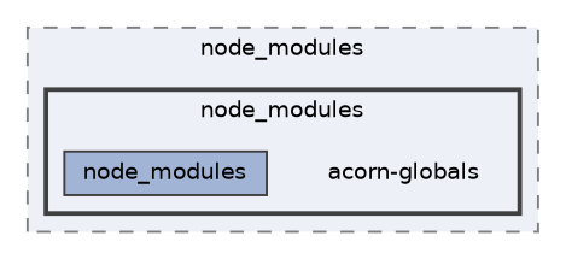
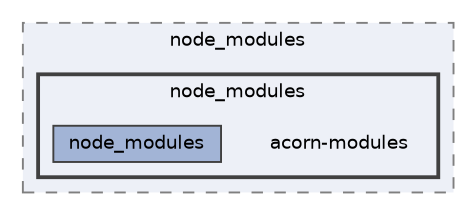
  digraph {
    compound=true
    node [fontname=Helvetica fontsize=10]
-   n1 [height=0.2 label="acorn-globals" shape=plaintext width=0.4]
+   n1 [height=0.2 label="acorn-modules" shape=plaintext width=0.4]
    n2 [color=grey25 fillcolor="#a2b4d6" height=0.2 label=node_modules shape=box style=filled width=0.4]
    subgraph cluster_1 {
      bgcolor="#edf0f7"
      fontname=Helvetica
      fontsize=10
      label=node_modules
      pencolor=grey50
      style="filled,dashed"
      subgraph cluster_2 {
        bgcolor="#edf0f7"
        fontname=Helvetica
        fontsize=10
        pencolor=grey25
        style="filled,bold"
        n1
        n2
      }
    }
  }
